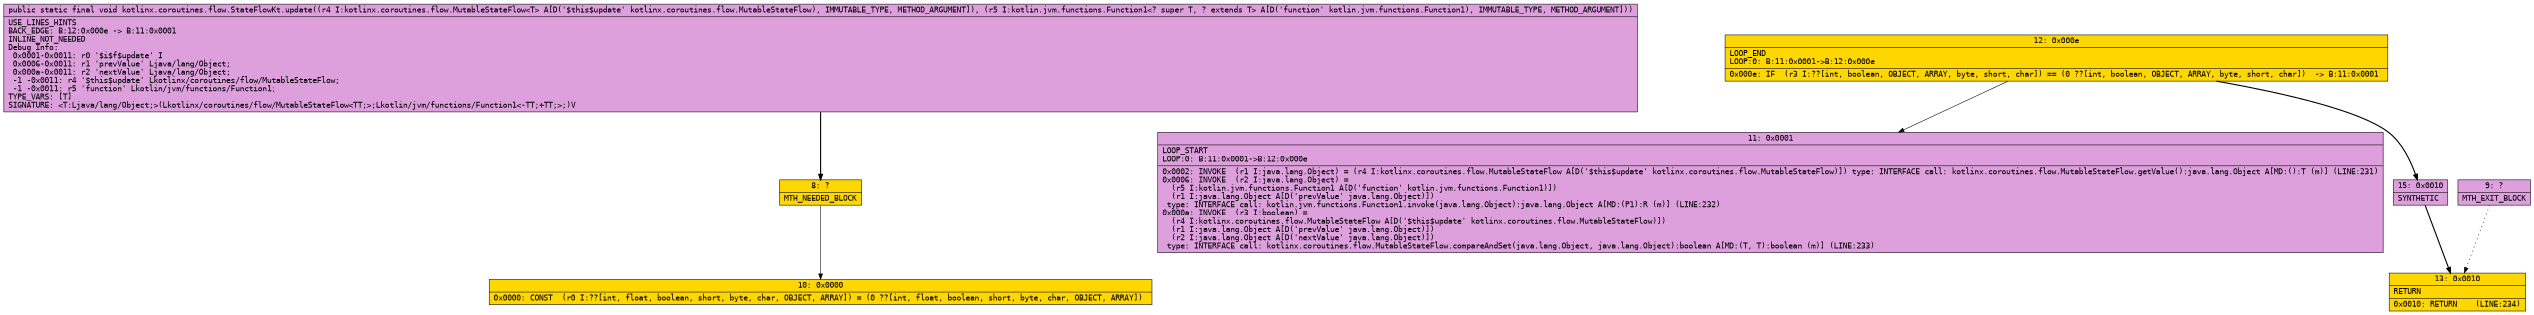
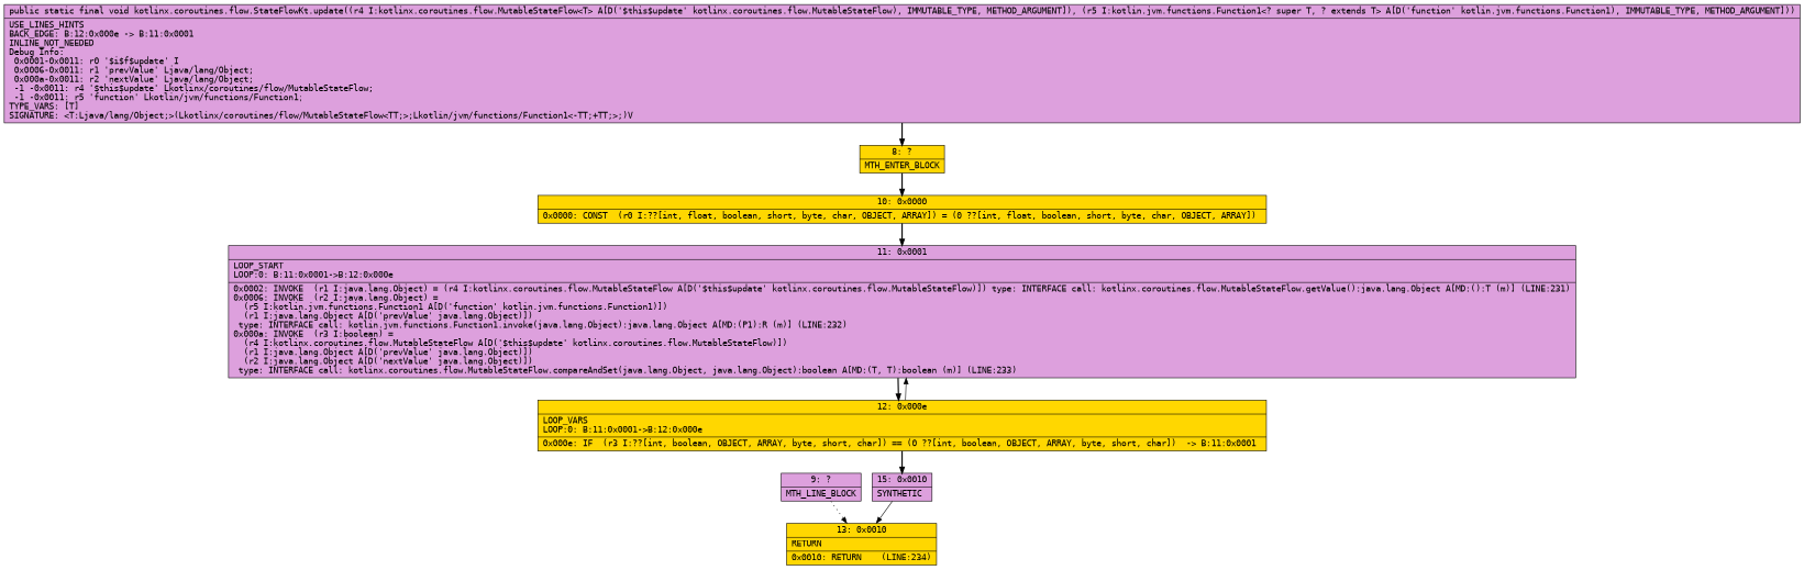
  digraph {
    fontname="DejaVu Sans Mono"
    node [fillcolor=gold fontname="DejaVu Sans Mono" shape=record style=filled]
    edge [fontname="DejaVu Sans Mono" style=bold]
-   n1 [label="{8\:\ ?|MTH_NEEDED_BLOCK\l}"]
+   n1 [label="{8\:\ ?|MTH_ENTER_BLOCK\l}"]
    n2 [label="{10\:\ 0x0000|0x0000: CONST  (r0 I:??[int, float, boolean, short, byte, char, OBJECT, ARRAY]) = (0 ??[int, float, boolean, short, byte, char, OBJECT, ARRAY]) \l}"]
    n3 [fillcolor=plum label="{11\:\ 0x0001|LOOP_START\lLOOP:0: B:11:0x0001\-\>B:12:0x000e\l|0x0002: INVOKE  (r1 I:java.lang.Object) = (r4 I:kotlinx.coroutines.flow.MutableStateFlow A[D('$this$update' kotlinx.coroutines.flow.MutableStateFlow)]) type: INTERFACE call: kotlinx.coroutines.flow.MutableStateFlow.getValue():java.lang.Object A[MD:():T (m)] (LINE:231)\l0x0006: INVOKE  (r2 I:java.lang.Object) = \l  (r5 I:kotlin.jvm.functions.Function1 A[D('function' kotlin.jvm.functions.Function1)])\l  (r1 I:java.lang.Object A[D('prevValue' java.lang.Object)])\l type: INTERFACE call: kotlin.jvm.functions.Function1.invoke(java.lang.Object):java.lang.Object A[MD:(P1):R (m)] (LINE:232)\l0x000a: INVOKE  (r3 I:boolean) = \l  (r4 I:kotlinx.coroutines.flow.MutableStateFlow A[D('$this$update' kotlinx.coroutines.flow.MutableStateFlow)])\l  (r1 I:java.lang.Object A[D('prevValue' java.lang.Object)])\l  (r2 I:java.lang.Object A[D('nextValue' java.lang.Object)])\l type: INTERFACE call: kotlinx.coroutines.flow.MutableStateFlow.compareAndSet(java.lang.Object, java.lang.Object):boolean A[MD:(T, T):boolean (m)] (LINE:233)\l}"]
-   n4 [label="{12\:\ 0x000e|LOOP_END\lLOOP:0: B:11:0x0001\-\>B:12:0x000e\l|0x000e: IF  (r3 I:??[int, boolean, OBJECT, ARRAY, byte, short, char]) == (0 ??[int, boolean, OBJECT, ARRAY, byte, short, char])  \-\> B:11:0x0001 \l}"]
+   n4 [label="{12\:\ 0x000e|LOOP_VARS\lLOOP:0: B:11:0x0001\-\>B:12:0x000e\l|0x000e: IF  (r3 I:??[int, boolean, OBJECT, ARRAY, byte, short, char]) == (0 ??[int, boolean, OBJECT, ARRAY, byte, short, char])  \-\> B:11:0x0001 \l}"]
    n5 [fillcolor=plum label="{15\:\ 0x0010|SYNTHETIC\l}"]
    n6 [label="{13\:\ 0x0010|RETURN\l|0x0010: RETURN    (LINE:234)\l}"]
-   n7 [fillcolor=plum label="{9\:\ ?|MTH_EXIT_BLOCK\l}"]
+   n7 [fillcolor=plum label="{9\:\ ?|MTH_LINE_BLOCK\l}"]
    n8 [fillcolor=plum label="{public static final void kotlinx.coroutines.flow.StateFlowKt.update((r4 I:kotlinx.coroutines.flow.MutableStateFlow\<T\> A[D('$this$update' kotlinx.coroutines.flow.MutableStateFlow), IMMUTABLE_TYPE, METHOD_ARGUMENT]), (r5 I:kotlin.jvm.functions.Function1\<? super T, ? extends T\> A[D('function' kotlin.jvm.functions.Function1), IMMUTABLE_TYPE, METHOD_ARGUMENT]))  | USE_LINES_HINTS\lBACK_EDGE: B:12:0x000e \-\> B:11:0x0001\lINLINE_NOT_NEEDED\lDebug Info:\l  0x0001\-0x0011: r0 '$i$f$update' I\l  0x0006\-0x0011: r1 'prevValue' Ljava\/lang\/Object;\l  0x000a\-0x0011: r2 'nextValue' Ljava\/lang\/Object;\l  \-1 \-0x0011: r4 '$this$update' Lkotlinx\/coroutines\/flow\/MutableStateFlow;\l  \-1 \-0x0011: r5 'function' Lkotlin\/jvm\/functions\/Function1;\lTYPE_VARS: [T]\lSIGNATURE: \<T:Ljava\/lang\/Object;\>(Lkotlinx\/coroutines\/flow\/MutableStateFlow\<TT;\>;Lkotlin\/jvm\/functions\/Function1\<\-TT;+TT;\>;)V\l}"]
-   n1 -> n2 [style=solid]
+   n1 -> n2
+   n2 -> n3
+   n3 -> n4
    n4 -> n3 [style=solid]
    n4 -> n5
-   n5 -> n6
+   n5 -> n6 [style=solid]
    n7 -> n6 [style=dotted]
    n8 -> n1
  }
